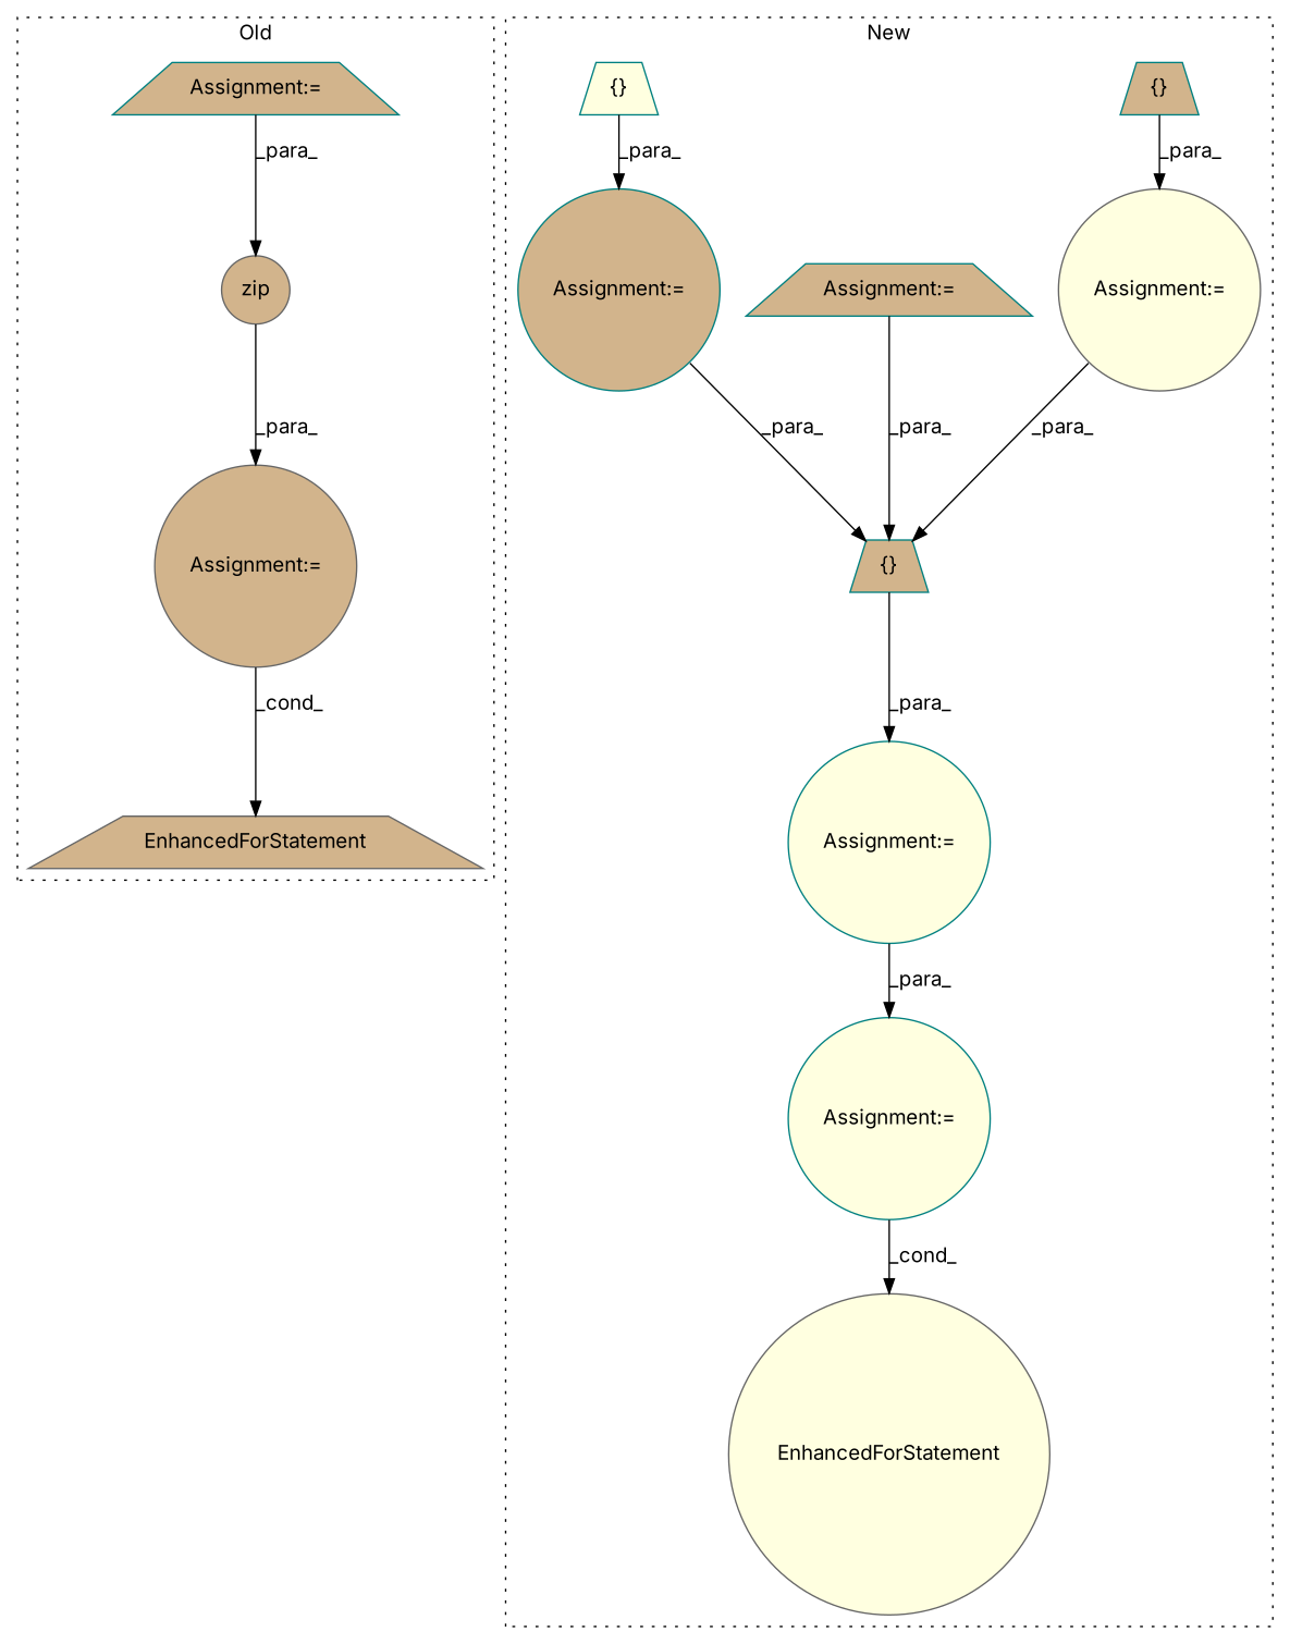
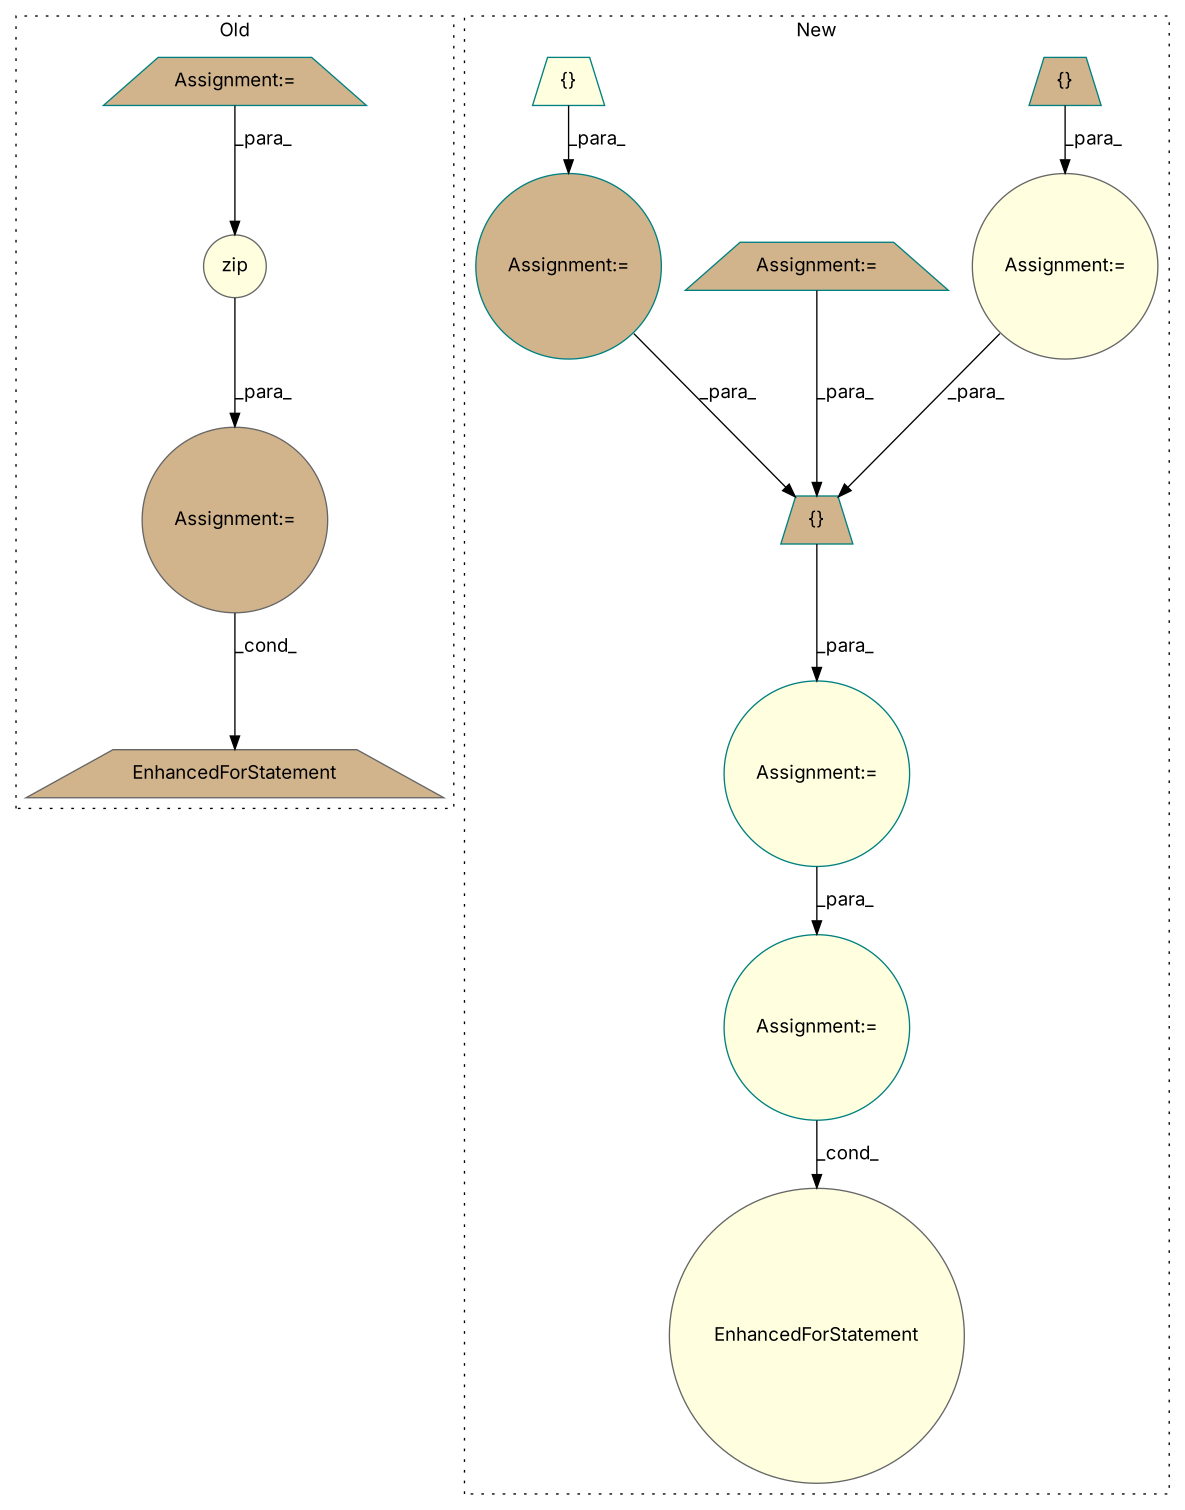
  digraph {
    fontname=Inter
    node [a=7 l="1,1" s="2177,2289" shape=circle style=filled fillcolor=tan color=teal fontname=Inter]
    edge [fontname=Inter]
-   n1 [a=32 l="4,1" label=zip s="2258,2288" color=gray40]
+   n1 [a=32 l="4,1" label=zip s="2258,2288" fillcolor=lightyellow color=gray40]
    n2 [l="73,2" label="Assignment:=" color=gray40]
    n3 [l=12 label="Assignment:=" s=1844 shape=trapezium]
    n4 [a=70 l="73,2" label=EnhancedForStatement shape=trapezium color=gray40]
    n5 [a=4 label="{}" s="3180,3190" shape=trapezium]
    n6 [l=2 label="Assignment:=" s=3393 fillcolor=lightyellow]
    n7 [l=1 label="Assignment:=" s=3149 fillcolor=lightyellow color=gray40]
    n8 [l=1 label="Assignment:=" s=3060]
    n9 [l="68,2" label="Assignment:=" s="3419,3557" fillcolor=lightyellow]
    n10 [a=70 l="68,2" label=EnhancedForStatement s="3419,3557" fillcolor=lightyellow color=gray40]
    n11 [a=4 label="{}" s="3404,3406" shape=trapezium]
    n12 [l=1 label="Assignment:=" s=3222 shape=trapezium]
    n13 [a=4 label="{}" s="3091,3096" shape=trapezium fillcolor=lightyellow]
    subgraph cluster_1 {
      label=Old
      style=dotted
      n1
      n2
      n3
      n4
    }
    subgraph cluster_2 {
      label=New
      style=dotted
      n5
      n6
      n7
      n8
      n9
      n10
      n11
      n12
      n13
    }
    n1 -> n2 [label=_para_]
    n2 -> n4 [label=_cond_]
    n3 -> n1 [label=_para_]
    n5 -> n7 [label=_para_]
    n6 -> n9 [label=_para_]
    n7 -> n11 [label=_para_]
    n8 -> n11 [label=_para_]
    n9 -> n10 [label=_cond_]
    n11 -> n6 [label=_para_]
    n12 -> n11 [label=_para_]
    n13 -> n8 [label=_para_]
  }
